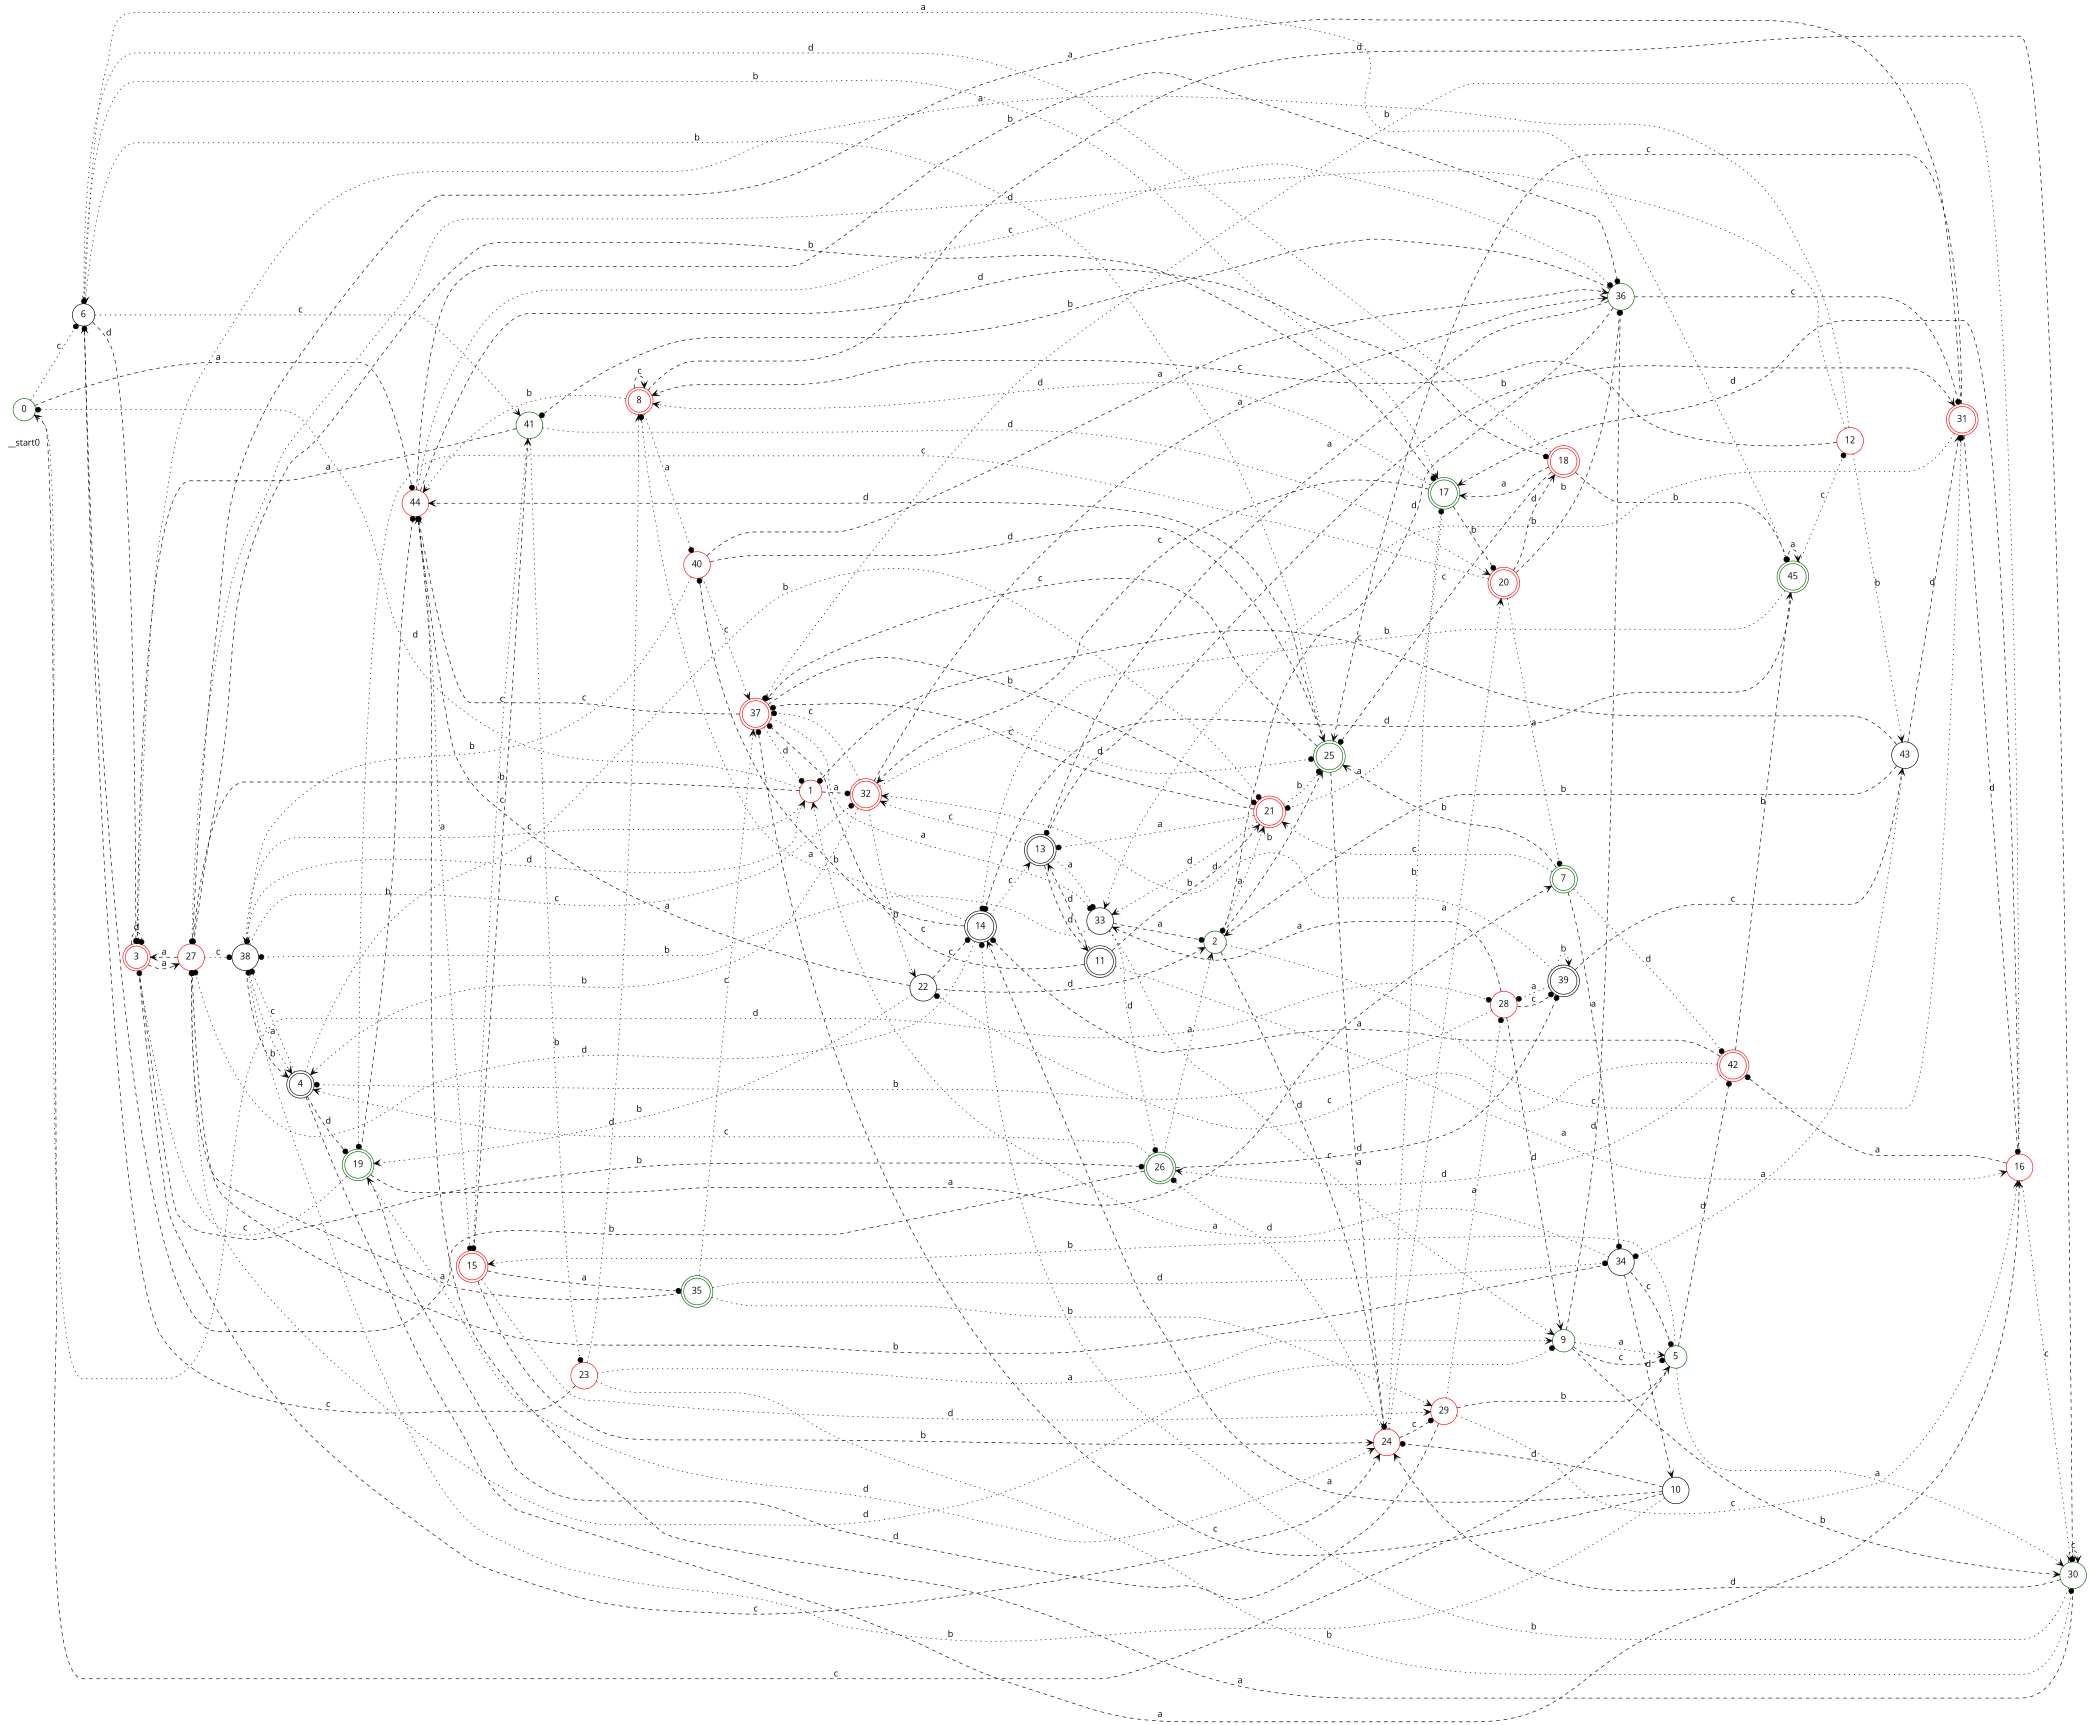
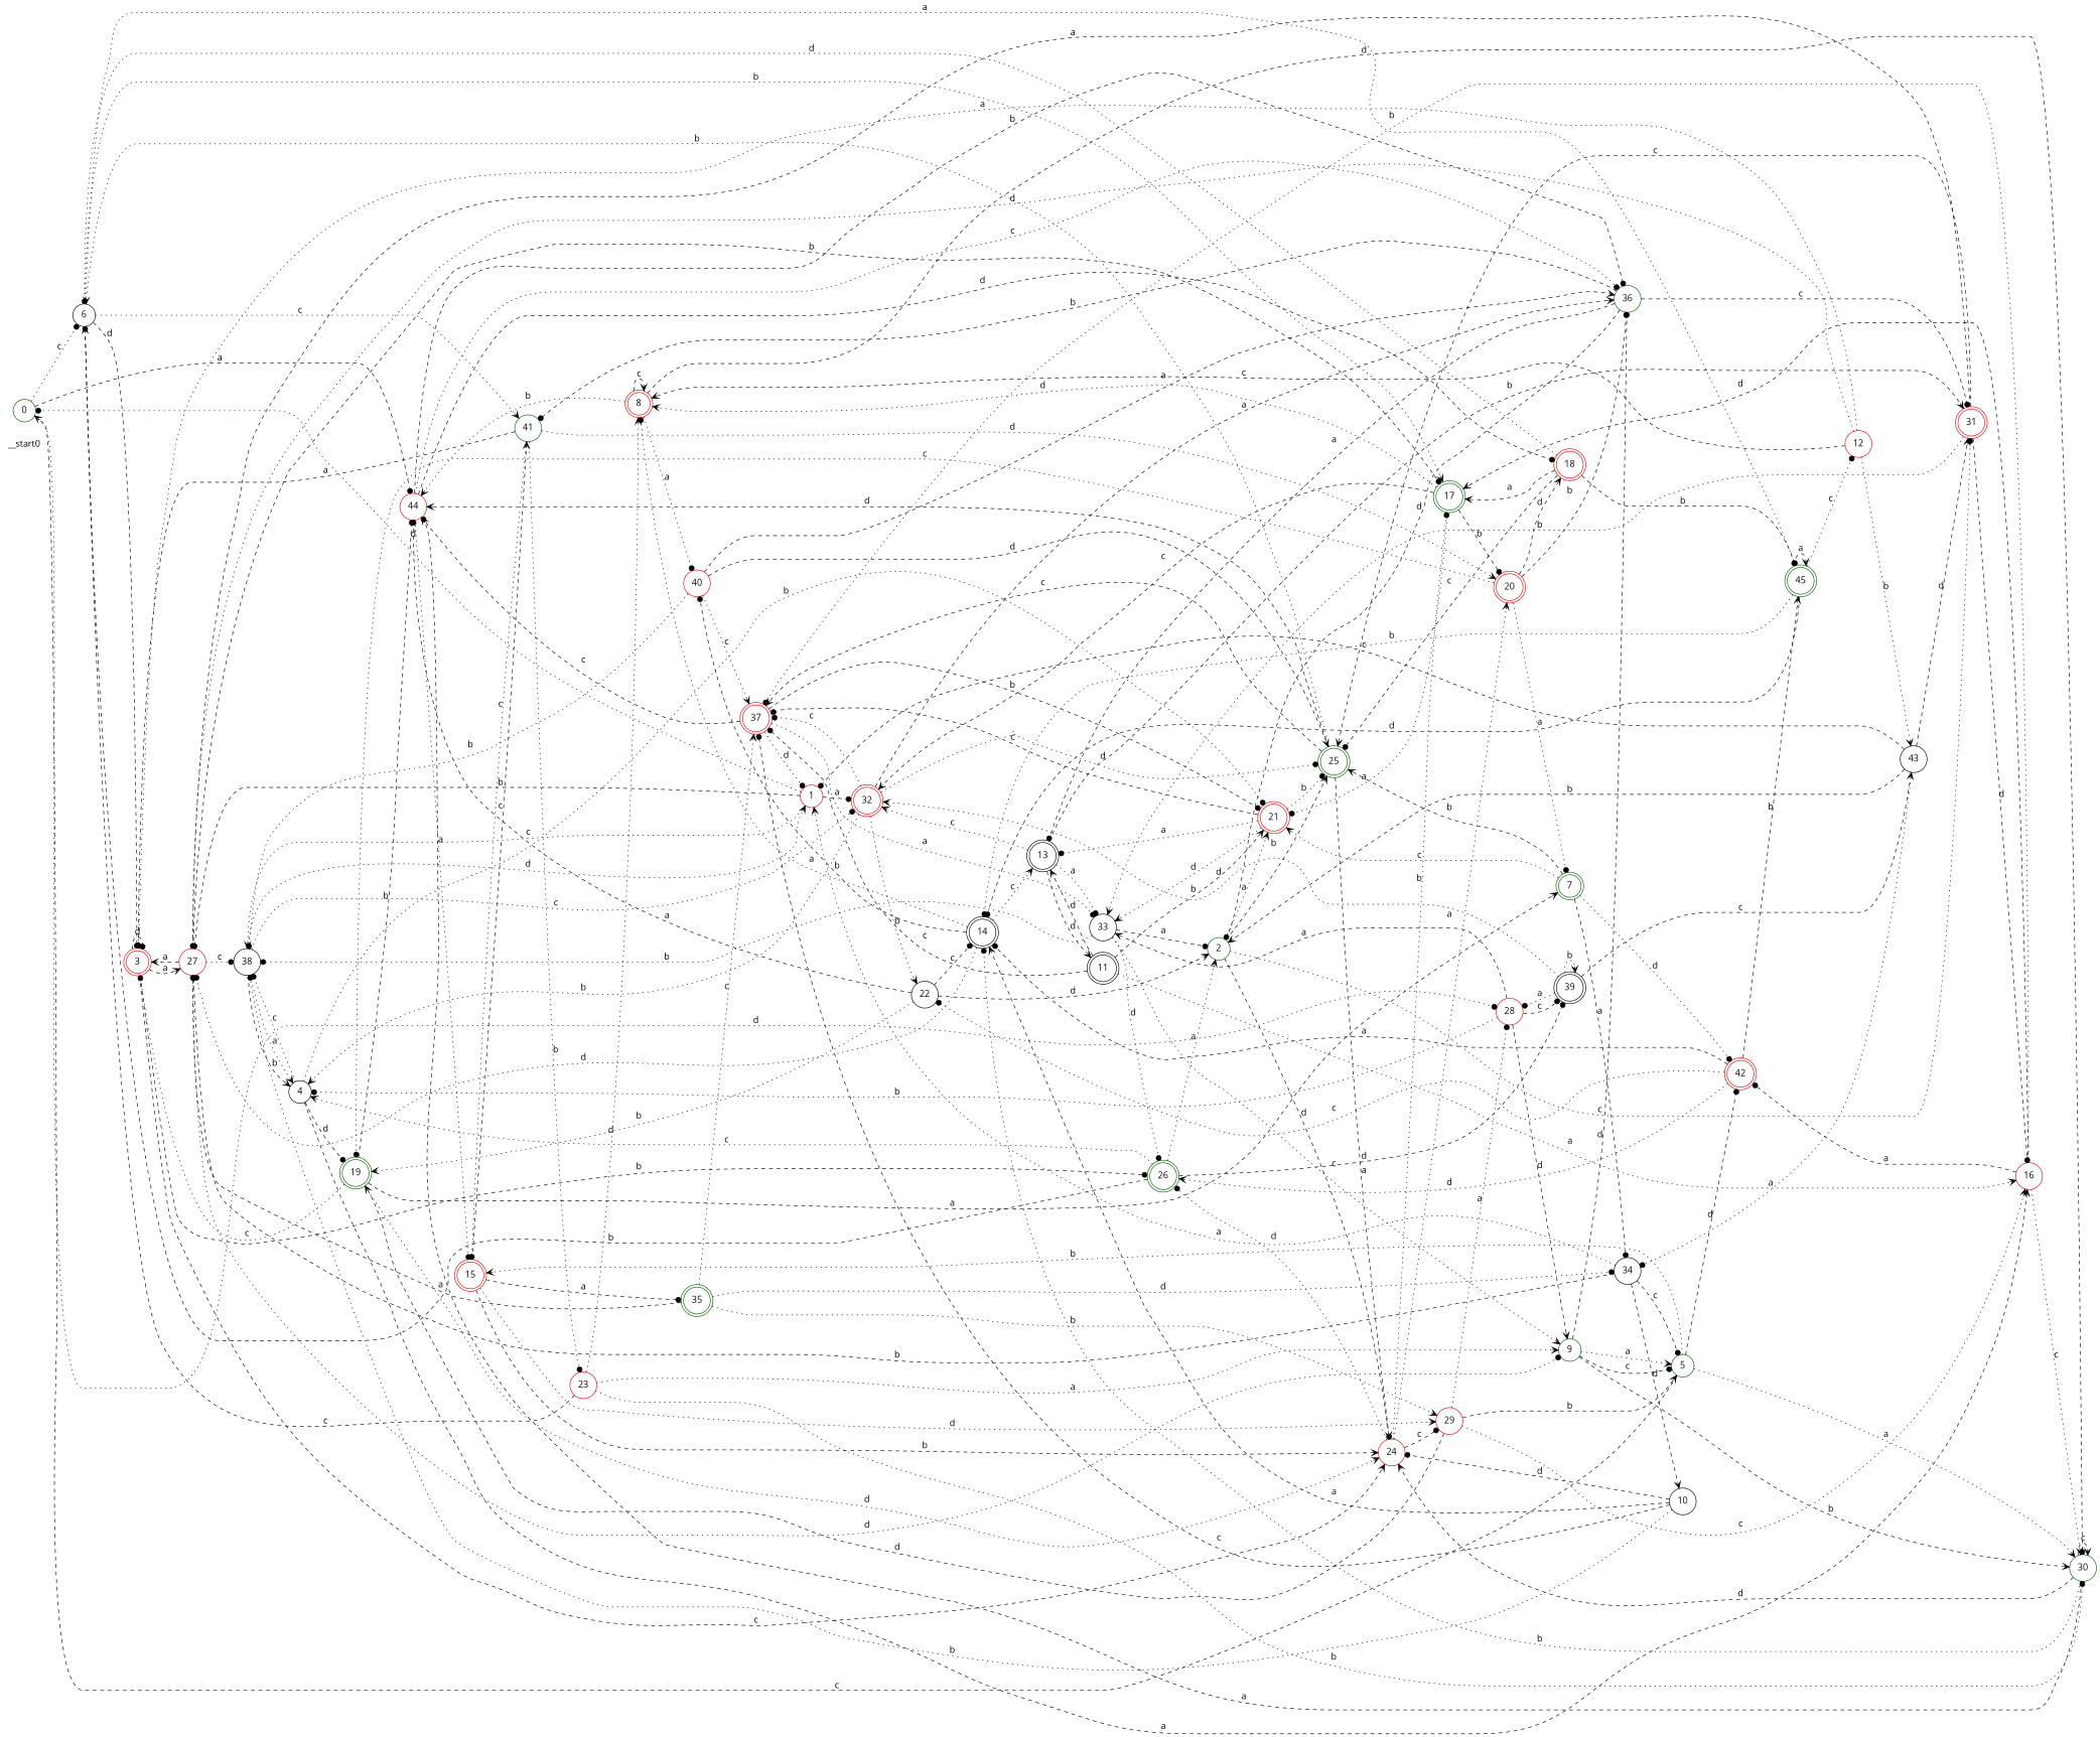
  digraph {
    fontname="Open Sans"
    rankdir=LR
    node [color=red fontname="Open Sans" shape=circle fillcolor=white style=filled]
    edge [arrowhead=dot fontname="Open Sans" style=dashed]
    __start0 [shape=none fillcolor="" style=""]
    n2 [color=darkgreen label=0]
    n3 [color=black label=6]
    n4 [label=28]
    n5 [label=44]
-   n6 [color=black label=4 shape=doublecircle]
+   n6 [color=black label=4]
    n7 [color=black label=38]
    n8 [label=21 shape=doublecircle style="rounded,filled"]
    n9 [label=16]
    n10 [color=darkgreen label=19 shape=doublecircle style="rounded,filled"]
    n11 [label=3 shape=doublecircle style="rounded,filled"]
    n12 [color=darkgreen label=17 shape=doublecircle style="rounded,filled"]
    n13 [color=darkgreen label=41]
    n14 [color=darkgreen label=45 shape=doublecircle style="rounded,filled"]
    n15 [color=darkgreen label=9]
    n16 [color=black label=33]
    n17 [color=black label=39 shape=doublecircle style="rounded,filled"]
    n18 [label=15 shape=doublecircle style="rounded,filled"]
    n19 [color=darkgreen label=36]
    n20 [label=18 shape=doublecircle style="rounded,filled"]
    n21 [label=1]
    n22 [label=27]
    n23 [label=32 shape=doublecircle style="rounded,filled"]
    n24 [color=darkgreen label=25 shape=doublecircle style="rounded,filled"]
    n25 [label=37 shape=doublecircle style="rounded,filled"]
    n26 [color=black label=22]
    n27 [color=darkgreen label=2]
    n28 [label=24]
    n29 [label=31 shape=doublecircle style="rounded,filled"]
    n30 [color=black label=13 shape=doublecircle style="rounded,filled"]
    n31 [color=darkgreen label=26 shape=doublecircle style="rounded,filled"]
    n32 [label=29]
    n33 [label=20 shape=doublecircle style="rounded,filled"]
    n34 [color=darkgreen label=30]
    n35 [label=42 shape=doublecircle style="rounded,filled"]
    n36 [color=darkgreen label=7 shape=doublecircle style="rounded,filled"]
    n37 [color=darkgreen label=5]
    n38 [color=darkgreen label=35 shape=doublecircle style="rounded,filled"]
    n39 [color=black label=14 shape=doublecircle style="rounded,filled"]
    n40 [label=8 shape=doublecircle style="rounded,filled"]
    n41 [label=23]
    n42 [label=12]
    n43 [color=black label=34]
    n44 [color=black label=10]
    n45 [label=40]
    n46 [color=black label=11 shape=doublecircle style="rounded,filled"]
    n47 [color=black label=43]
    n2 -> n3 [label=c style=dotted]
    n2 -> n4 [label=d style=dotted]
    n2 -> n5 [label=a]
    n3 -> n11 [label=d]
    n3 -> n12 [arrowhead=vee label=b style=dotted]
    n3 -> n13 [arrowhead=vee label=c style=dotted]
    n3 -> n14 [label=a style=dotted]
    n4 -> n6 [label=b style=dotted]
    n4 -> n15 [arrowhead=vee label=d]
    n4 -> n16 [arrowhead=vee label=a]
    n4 -> n17 [label=c]
    n5 -> n18 [label=a style=dotted]
    n5 -> n19 [label=b]
    n5 -> n19 [label=c style=dotted]
    n5 -> n20 [label=d]
    n6 -> n7 [label=c style=dotted]
    n6 -> n8 [label=b style=dotted]
    n6 -> n9 [arrowhead=vee label=a]
    n6 -> n10 [label=d]
    n7 -> n6 [arrowhead=vee label=a style=dotted]
    n7 -> n6 [arrowhead=vee label=b]
    n7 -> n21 [arrowhead=vee label=d style=dotted]
    n7 -> n23 [label=c style=dotted]
    n8 -> n16 [arrowhead=vee label=d style=dotted]
    n8 -> n24 [label=b style=dotted]
    n8 -> n25 [label=c]
    n8 -> n30 [label=a style=dotted]
    n9 -> n12 [arrowhead=vee label=d]
    n9 -> n25 [label=b style=dotted]
    n9 -> n34 [arrowhead=vee label=c style=dotted]
    n9 -> n35 [label=a]
    n10 -> n5 [label=b]
    n10 -> n11 [label=c style=dotted]
    n10 -> n28 [arrowhead=vee label=d style=dotted]
    n10 -> n36 [arrowhead=vee label=a]
    n11 -> n11 [label=d]
    n11 -> n22 [arrowhead=vee label=a]
    n11 -> n28 [arrowhead=vee label=c]
    n11 -> n31 [label=b]
    n12 -> n8 [label=a style=dotted]
    n12 -> n23 [arrowhead=vee label=c]
    n12 -> n33 [label=b]
    n12 -> n40 [arrowhead=vee label=d style=dotted]
    n13 -> n11 [label=a]
    n13 -> n18 [label=c style=dotted]
    n13 -> n33 [arrowhead=vee label=d style=dotted]
    n13 -> n41 [label=b style=dotted]
    n14 -> n14 [arrowhead=vee label=a]
    n14 -> n39 [label=b style=dotted]
    n14 -> n39 [label=d]
    n14 -> n42 [label=c style=dotted]
    n15 -> n19 [label=d]
    n15 -> n34 [arrowhead=vee label=b]
    n15 -> n37 [arrowhead=vee label=a style=dotted]
    n15 -> n37 [label=c]
    n16 -> n7 [label=b style=dotted]
    n16 -> n15 [arrowhead=vee label=c style=dotted]
    n16 -> n27 [label=a]
    n16 -> n31 [label=d style=dotted]
    n17 -> n4 [label=a style=dotted]
    n17 -> n17 [arrowhead=vee label=b style=dotted]
    n17 -> n23 [arrowhead=vee label=d style=dotted]
    n17 -> n47 [arrowhead=vee label=c]
    n18 -> n13 [arrowhead=vee label=c]
    n18 -> n28 [arrowhead=vee label=b]
    n18 -> n32 [arrowhead=vee label=d style=dotted]
    n18 -> n38 [label=a]
    n19 -> n13 [label=b]
    n19 -> n27 [label=d]
    n19 -> n29 [label=c]
    n19 -> n30 [label=a]
    n20 -> n3 [label=d style=dotted]
    n20 -> n12 [arrowhead=vee label=a]
    n20 -> n14 [label=b]
    n20 -> n24 [label=c]
    n21 -> n2 [label=d style=dotted]
    n21 -> n7 [arrowhead=vee label=c style=dotted]
    n21 -> n22 [label=b]
    n21 -> n23 [label=a]
    n22 -> n7 [label=c style=dotted]
    n22 -> n11 [arrowhead=vee label=a]
    n22 -> n12 [label=b]
    n22 -> n15 [label=d style=dotted]
    n23 -> n6 [arrowhead=vee label=b style=dotted]
    n23 -> n19 [arrowhead=vee label=a]
    n23 -> n24 [label=d style=dotted]
    n23 -> n25 [label=c style=dotted]
    n23 -> n26 [arrowhead=vee label=b style=dotted]
    n24 -> n3 [arrowhead=vee label=b style=dotted]
    n24 -> n5 [arrowhead=vee label=d]
    n24 -> n25 [arrowhead=vee label=c]
    n24 -> n28 [arrowhead=vee label=a]
    n25 -> n5 [label=c]
    n25 -> n8 [label=b]
    n25 -> n16 [label=a style=dotted]
    n25 -> n21 [label=d style=dotted]
    n26 -> n5 [label=a]
    n26 -> n10 [arrowhead=vee label=b style=dotted]
    n26 -> n27 [arrowhead=vee label=d]
    n26 -> n39 [label=c]
    n27 -> n8 [arrowhead=vee label=a style=dotted]
    n27 -> n24 [arrowhead=vee label=b]
    n27 -> n28 [label=d]
    n27 -> n29 [label=c style=dotted]
    n28 -> n12 [label=b style=dotted]
    n28 -> n31 [label=d style=dotted]
    n28 -> n32 [label=c]
    n28 -> n33 [arrowhead=vee label=a style=dotted]
    n29 -> n9 [label=d]
    n29 -> n16 [arrowhead=vee label=b style=dotted]
    n29 -> n22 [label=a]
    n29 -> n24 [arrowhead=vee label=c]
    n30 -> n16 [label=a style=dotted]
    n30 -> n23 [arrowhead=vee label=c style=dotted]
    n30 -> n29 [arrowhead=vee label=b]
    n30 -> n46 [arrowhead=vee label=d]
    n31 -> n3 [arrowhead=vee label=b]
    n31 -> n6 [arrowhead=vee label=c style=dotted]
    n31 -> n17 [label=d]
    n31 -> n27 [arrowhead=vee label=a style=dotted]
    n32 -> n4 [label=a style=dotted]
    n32 -> n9 [arrowhead=vee label=c style=dotted]
    n32 -> n10 [arrowhead=vee label=d]
    n32 -> n37 [arrowhead=vee label=b]
    n33 -> n10 [label=c style=dotted]
    n33 -> n19 [label=b]
    n33 -> n20 [arrowhead=vee label=d]
    n33 -> n36 [label=a style=dotted]
    n34 -> n5 [arrowhead=vee label=a]
    n34 -> n28 [arrowhead=vee label=d]
    n34 -> n34 [arrowhead=vee label=c]
    n34 -> n39 [label=b style=dotted]
    n35 -> n14 [arrowhead=vee label=b]
    n35 -> n26 [label=c style=dotted]
    n35 -> n31 [arrowhead=vee label=d style=dotted]
    n35 -> n39 [label=a]
    n36 -> n8 [arrowhead=vee label=c style=dotted]
    n36 -> n24 [arrowhead=vee label=b]
    n36 -> n35 [label=d style=dotted]
    n36 -> n43 [label=a]
    n37 -> n2 [arrowhead=vee label=c]
    n37 -> n18 [arrowhead=vee label=b style=dotted]
    n37 -> n34 [arrowhead=vee label=a style=dotted]
    n37 -> n35 [label=d]
    n38 -> n22 [label=a]
    n38 -> n25 [arrowhead=vee label=c style=dotted]
    n38 -> n32 [arrowhead=vee label=b style=dotted]
    n38 -> n43 [label=d style=dotted]
    n39 -> n22 [label=d style=dotted]
    n39 -> n30 [arrowhead=vee label=c style=dotted]
    n39 -> n40 [label=a style=dotted]
    n39 -> n45 [label=b]
    n40 -> n5 [arrowhead=vee label=b style=dotted]
    n40 -> n34 [label=d]
    n40 -> n40 [arrowhead=vee label=c]
    n40 -> n45 [label=a style=dotted]
    n41 -> n3 [label=c]
    n41 -> n15 [arrowhead=vee label=a style=dotted]
    n41 -> n34 [label=b style=dotted]
    n41 -> n40 [arrowhead=vee label=d style=dotted]
    n42 -> n11 [label=a style=dotted]
    n42 -> n22 [label=d style=dotted]
    n42 -> n40 [arrowhead=vee label=c]
    n42 -> n47 [arrowhead=vee label=b style=dotted]
    n43 -> n21 [arrowhead=vee label=a style=dotted]
    n43 -> n22 [label=b]
    n43 -> n37 [label=c]
    n43 -> n44 [arrowhead=vee label=d]
    n44 -> n7 [label=b style=dotted]
    n44 -> n25 [label=c]
    n44 -> n28 [label=d]
    n44 -> n39 [arrowhead=vee label=a]
    n45 -> n7 [label=b style=dotted]
    n45 -> n19 [arrowhead=vee label=a]
    n45 -> n24 [arrowhead=vee label=d]
    n45 -> n25 [arrowhead=vee label=c style=dotted]
    n46 -> n8 [arrowhead=vee label=b]
    n46 -> n9 [arrowhead=vee label=a style=dotted]
    n46 -> n25 [label=c]
    n46 -> n30 [arrowhead=vee label=d]
    n47 -> n21 [label=c]
    n47 -> n27 [arrowhead=vee label=b]
    n47 -> n29 [arrowhead=vee label=d]
    n47 -> n43 [label=a style=dotted]
  }
